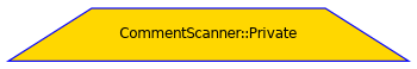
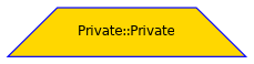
  digraph {
    rankdir=LR
-   n1 [color=blue fillcolor=gold fontname=Helvetica fontsize=10 height=0.2 label="CommentScanner::Private" shape=trapezium style=filled width=0.4]
+   n1 [color=blue fillcolor=gold fontname=Helvetica fontsize=10 height=0.2 label="Private::Private" shape=trapezium style=filled width=0.4]
  }
